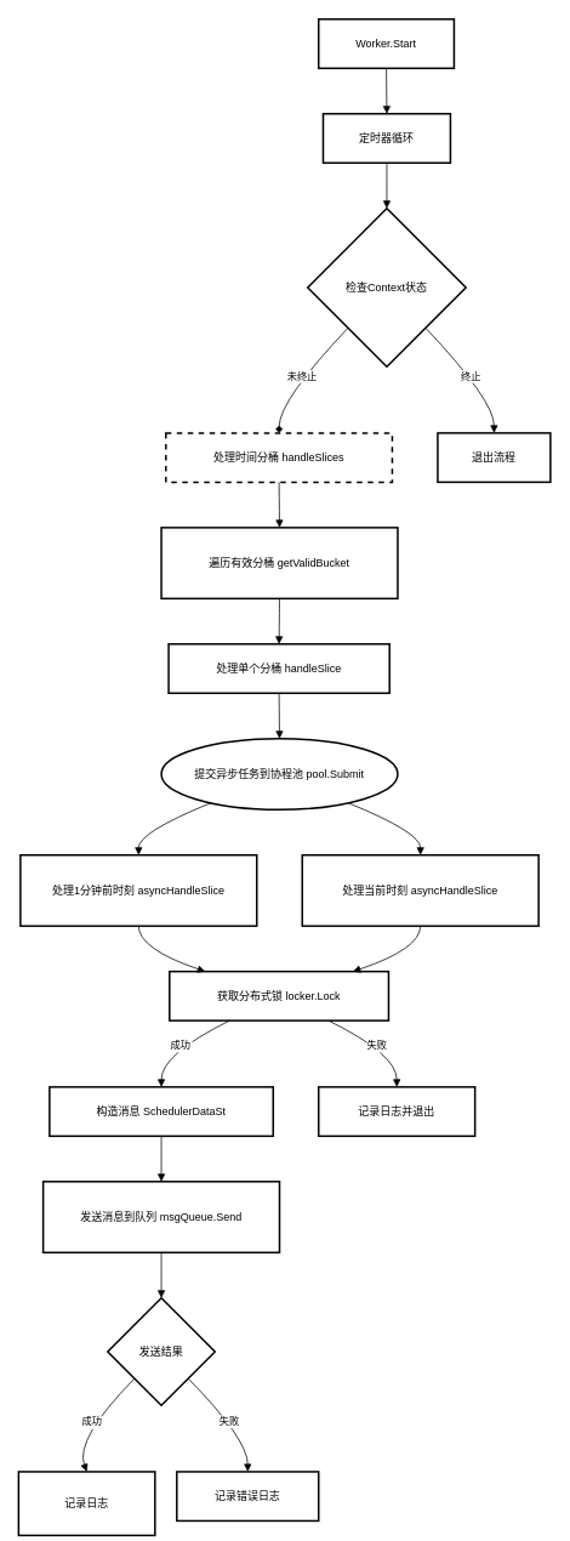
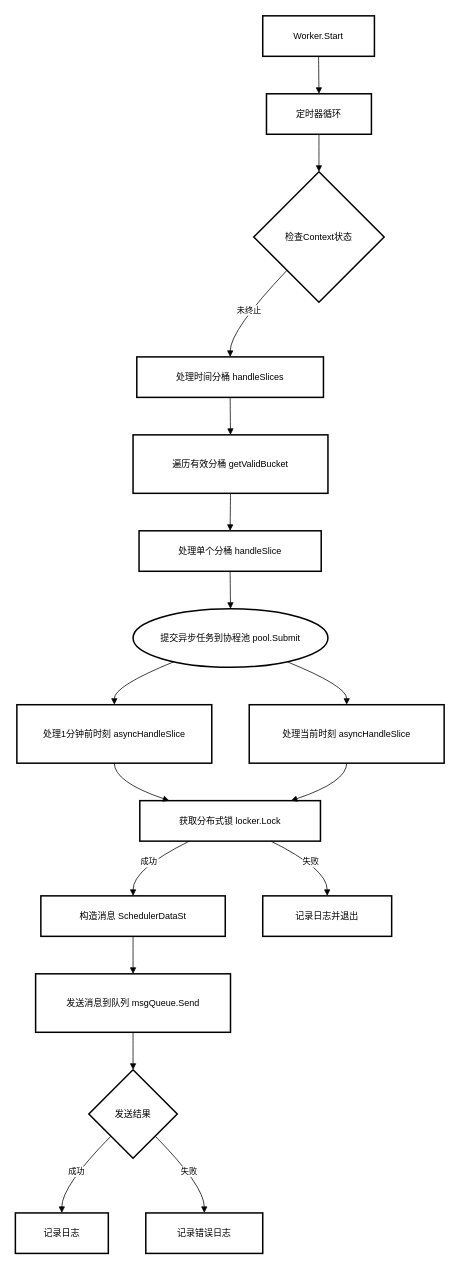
  <mxCell id="0" />
  <mxCell id="1" parent="0" />
  <mxCell id="2" value="Worker.Start" style="whiteSpace=wrap;strokeWidth=2;" parent="1" vertex="1"><mxGeometry x="350" y="20" width="149" height="54" as="geometry" /></mxCell>
  <mxCell id="3" value="定时器循环" style="whiteSpace=wrap;strokeWidth=2;" parent="1" vertex="1"><mxGeometry x="355" y="124" width="140" height="54" as="geometry" /></mxCell>
  <mxCell id="4" value="检查Context状态" style="rhombus;strokeWidth=2;whiteSpace=wrap;" parent="1" vertex="1"><mxGeometry x="338" y="228" width="174" height="174" as="geometry" /></mxCell>
- <mxCell id="5" value="处理时间分桶 handleSlices" style="whiteSpace=wrap;strokeWidth=2;dashed=1;" parent="1" vertex="1"><mxGeometry x="182" y="475" width="249" height="54" as="geometry" /></mxCell>
- <mxCell id="6" value="退出流程" style="whiteSpace=wrap;strokeWidth=2;" parent="1" vertex="1"><mxGeometry x="481" y="475" width="124" height="54" as="geometry" /></mxCell>
+ <mxCell id="5" value="处理时间分桶 handleSlices" style="whiteSpace=wrap;strokeWidth=2;" parent="1" vertex="1"><mxGeometry x="182" y="475" width="249" height="54" as="geometry" /></mxCell>
  <mxCell id="7" value="遍历有效分桶 getValidBucket" style="whiteSpace=wrap;strokeWidth=2;" parent="1" vertex="1"><mxGeometry x="177" y="579" width="260" height="78" as="geometry" /></mxCell>
  <mxCell id="8" value="处理单个分桶 handleSlice" style="whiteSpace=wrap;strokeWidth=2;" parent="1" vertex="1"><mxGeometry x="185" y="707" width="243" height="54" as="geometry" /></mxCell>
  <mxCell id="9" value="提交异步任务到协程池 pool.Submit" style="ellipse;whiteSpace=wrap;strokeWidth=2;" parent="1" vertex="1"><mxGeometry x="177" y="811" width="260" height="78" as="geometry" /></mxCell>
  <mxCell id="10" value="处理1分钟前时刻 asyncHandleSlice" style="whiteSpace=wrap;strokeWidth=2;" parent="1" vertex="1"><mxGeometry x="22" y="939" width="260" height="78" as="geometry" /></mxCell>
  <mxCell id="11" value="处理当前时刻 asyncHandleSlice" style="whiteSpace=wrap;strokeWidth=2;" parent="1" vertex="1"><mxGeometry x="332" y="939" width="260" height="78" as="geometry" /></mxCell>
  <mxCell id="12" value="获取分布式锁 locker.Lock" style="whiteSpace=wrap;strokeWidth=2;" parent="1" vertex="1"><mxGeometry x="186" y="1067" width="241" height="54" as="geometry" /></mxCell>
  <mxCell id="13" value="构造消息 SchedulerDataSt" style="whiteSpace=wrap;strokeWidth=2;" parent="1" vertex="1"><mxGeometry x="54" y="1194" width="246" height="54" as="geometry" /></mxCell>
  <mxCell id="14" value="记录日志并退出" style="whiteSpace=wrap;strokeWidth=2;" parent="1" vertex="1"><mxGeometry x="350" y="1194" width="172" height="54" as="geometry" /></mxCell>
  <mxCell id="15" value="发送消息到队列 msgQueue.Send" style="whiteSpace=wrap;strokeWidth=2;" parent="1" vertex="1"><mxGeometry x="47" y="1298" width="260" height="78" as="geometry" /></mxCell>
  <mxCell id="16" value="发送结果" style="rhombus;strokeWidth=2;whiteSpace=wrap;" parent="1" vertex="1"><mxGeometry x="118" y="1426" width="118" height="118" as="geometry" /></mxCell>
- <mxCell id="17" value="记录日志" style="whiteSpace=wrap;strokeWidth=2;" parent="1" vertex="1"><mxGeometry x="20" y="1617" width="150" height="70" as="geometry" /></mxCell>
+ <mxCell id="17" value="记录日志" style="whiteSpace=wrap;strokeWidth=2;" parent="1" vertex="1"><mxGeometry x="20" y="1617" width="124" height="54" as="geometry" /></mxCell>
  <mxCell id="18" value="记录错误日志" style="whiteSpace=wrap;strokeWidth=2;" parent="1" vertex="1"><mxGeometry x="194" y="1617" width="156" height="54" as="geometry" /></mxCell>
  <mxCell id="19" value="" style="curved=1;startArrow=none;endArrow=block;exitX=0.5;exitY=1;entryX=0.5;entryY=0;rounded=0;" parent="1" source="2" target="3" edge="1"><mxGeometry relative="1" as="geometry"><Array as="points" /></mxGeometry></mxCell>
  <mxCell id="20" value="" style="curved=1;startArrow=none;endArrow=block;exitX=0.5;exitY=1;entryX=0.5;entryY=0;rounded=0;" parent="1" source="3" target="4" edge="1"><mxGeometry relative="1" as="geometry"><Array as="points" /></mxGeometry></mxCell>
- <mxCell id="21" value="未终止" style="curved=1;startArrow=none;endArrow=diamond;exitX=0.02;exitY=1;entryX=0.5;entryY=0.01;rounded=0;" parent="1" source="4" target="5" edge="1"><mxGeometry relative="1" as="geometry"><Array as="points"><mxPoint x="307" y="439" /></Array></mxGeometry></mxCell>
- <mxCell id="22" value="终止" style="curved=1;startArrow=none;endArrow=block;exitX=0.98;exitY=1;entryX=0.5;entryY=0.01;rounded=0;" parent="1" source="4" target="6" edge="1"><mxGeometry relative="1" as="geometry"><Array as="points"><mxPoint x="543" y="439" /></Array></mxGeometry></mxCell>
+ <mxCell id="21" value="未终止" style="curved=1;startArrow=none;endArrow=block;exitX=0.02;exitY=1;entryX=0.5;entryY=0.01;rounded=0;" parent="1" source="4" target="5" edge="1"><mxGeometry relative="1" as="geometry"><Array as="points"><mxPoint x="307" y="439" /></Array></mxGeometry></mxCell>
  <mxCell id="23" value="" style="curved=1;startArrow=none;endArrow=block;exitX=0.5;exitY=1.01;entryX=0.5;entryY=0;rounded=0;" parent="1" source="5" target="7" edge="1"><mxGeometry relative="1" as="geometry"><Array as="points" /></mxGeometry></mxCell>
  <mxCell id="24" value="" style="curved=1;startArrow=none;endArrow=block;exitX=0.5;exitY=1;entryX=0.5;entryY=0.01;rounded=0;" parent="1" source="7" target="8" edge="1"><mxGeometry relative="1" as="geometry"><Array as="points" /></mxGeometry></mxCell>
  <mxCell id="25" value="" style="curved=1;startArrow=none;endArrow=block;exitX=0.5;exitY=1.01;entryX=0.5;entryY=0;rounded=0;" parent="1" source="8" target="9" edge="1"><mxGeometry relative="1" as="geometry"><Array as="points" /></mxGeometry></mxCell>
  <mxCell id="26" value="" style="curved=1;startArrow=none;endArrow=block;exitX=0.14;exitY=1;entryX=0.5;entryY=0;rounded=0;" parent="1" source="9" target="10" edge="1"><mxGeometry relative="1" as="geometry"><Array as="points"><mxPoint x="152" y="914" /></Array></mxGeometry></mxCell>
  <mxCell id="27" value="" style="curved=1;startArrow=none;endArrow=block;exitX=0.86;exitY=1;entryX=0.5;entryY=0;rounded=0;" parent="1" source="9" target="11" edge="1"><mxGeometry relative="1" as="geometry"><Array as="points"><mxPoint x="462" y="914" /></Array></mxGeometry></mxCell>
  <mxCell id="28" value="" style="curved=1;startArrow=none;endArrow=block;exitX=0.5;exitY=1;entryX=0.17;entryY=0.01;rounded=0;" parent="1" source="10" target="12" edge="1"><mxGeometry relative="1" as="geometry"><Array as="points"><mxPoint x="152" y="1042" /></Array></mxGeometry></mxCell>
  <mxCell id="29" value="" style="curved=1;startArrow=none;endArrow=block;exitX=0.5;exitY=1;entryX=0.83;entryY=0.01;rounded=0;" parent="1" source="11" target="12" edge="1"><mxGeometry relative="1" as="geometry"><Array as="points"><mxPoint x="462" y="1042" /></Array></mxGeometry></mxCell>
  <mxCell id="30" value="成功" style="curved=1;startArrow=none;endArrow=block;exitX=0.27;exitY=1.01;entryX=0.5;entryY=0.01;rounded=0;" parent="1" source="12" target="13" edge="1"><mxGeometry relative="1" as="geometry"><Array as="points"><mxPoint x="177" y="1158" /></Array></mxGeometry></mxCell>
  <mxCell id="31" value="失败" style="curved=1;startArrow=none;endArrow=block;exitX=0.73;exitY=1.01;entryX=0.5;entryY=0.01;rounded=0;" parent="1" source="12" target="14" edge="1"><mxGeometry relative="1" as="geometry"><Array as="points"><mxPoint x="436" y="1158" /></Array></mxGeometry></mxCell>
  <mxCell id="32" value="" style="curved=1;startArrow=none;endArrow=block;exitX=0.5;exitY=1.01;entryX=0.5;entryY=0;rounded=0;" parent="1" source="13" target="15" edge="1"><mxGeometry relative="1" as="geometry"><Array as="points" /></mxGeometry></mxCell>
  <mxCell id="33" value="" style="curved=1;startArrow=none;endArrow=block;exitX=0.5;exitY=1;entryX=0.5;entryY=0;rounded=0;" parent="1" source="15" target="16" edge="1"><mxGeometry relative="1" as="geometry"><Array as="points" /></mxGeometry></mxCell>
  <mxCell id="34" value="成功" style="curved=1;startArrow=none;endArrow=block;exitX=0;exitY=1;entryX=0.5;entryY=0.01;rounded=0;" parent="1" source="16" target="17" edge="1"><mxGeometry relative="1" as="geometry"><Array as="points"><mxPoint x="82" y="1581" /></Array></mxGeometry></mxCell>
  <mxCell id="35" value="失败" style="curved=1;startArrow=none;endArrow=block;exitX=1;exitY=1;entryX=0.5;entryY=0.01;rounded=0;" parent="1" source="16" target="18" edge="1"><mxGeometry relative="1" as="geometry"><Array as="points"><mxPoint x="272" y="1581" /></Array></mxGeometry></mxCell>
